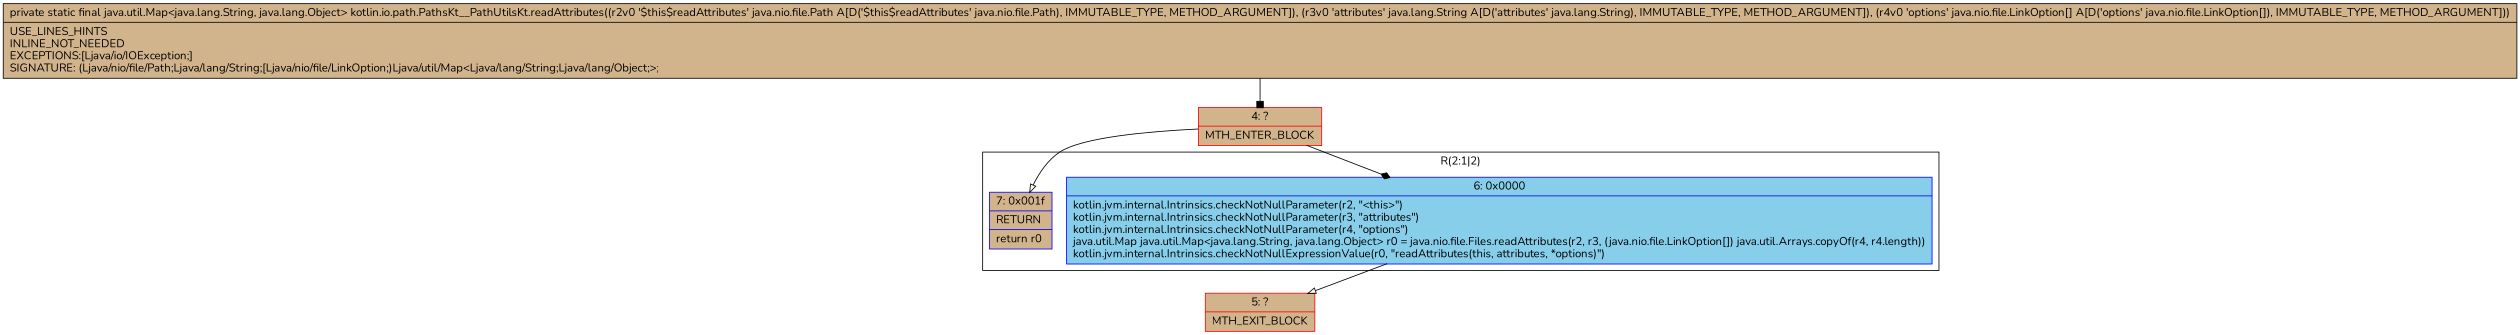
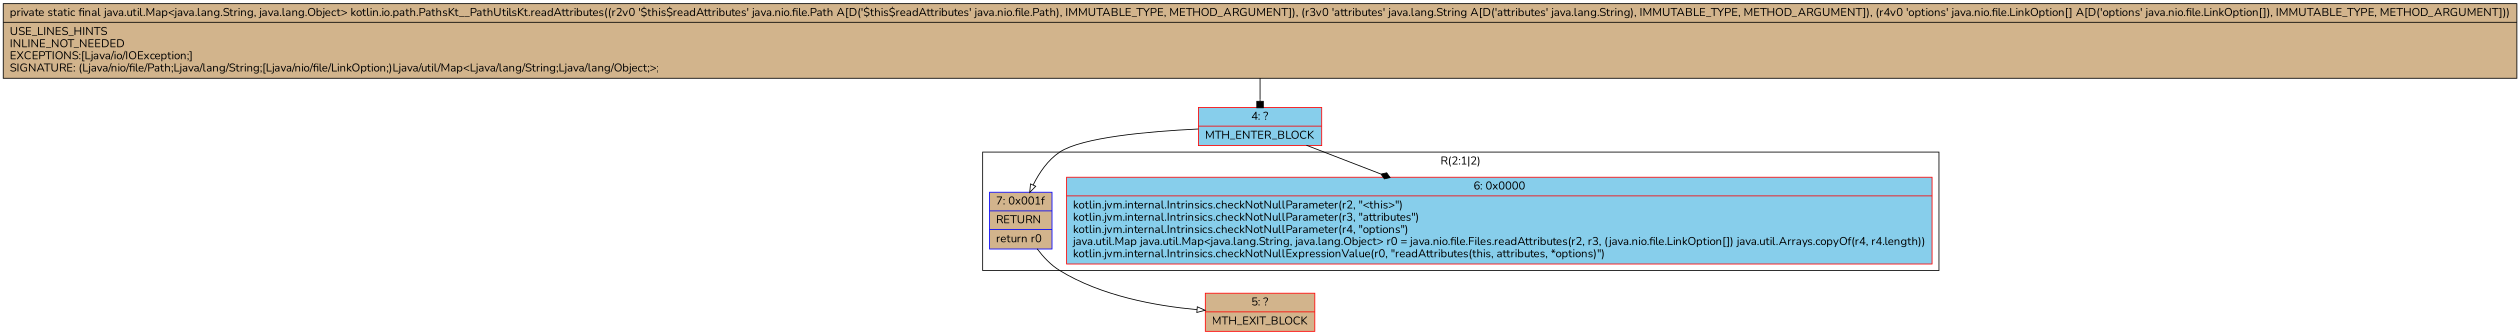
  digraph {
    fontname=Nunito
    node [color=blue fillcolor=tan fontname=Nunito shape=record style=filled]
    edge [arrowhead=onormal fontname=Nunito]
-   n1 [fillcolor=skyblue label="{6\:\ 0x0000|kotlin.jvm.internal.Intrinsics.checkNotNullParameter(r2, \"\<this\>\")\lkotlin.jvm.internal.Intrinsics.checkNotNullParameter(r3, \"attributes\")\lkotlin.jvm.internal.Intrinsics.checkNotNullParameter(r4, \"options\")\ljava.util.Map java.util.Map\<java.lang.String, java.lang.Object\> r0 = java.nio.file.Files.readAttributes(r2, r3, (java.nio.file.LinkOption[]) java.util.Arrays.copyOf(r4, r4.length))\lkotlin.jvm.internal.Intrinsics.checkNotNullExpressionValue(r0, \"readAttributes(this, attributes, *options)\")\l}"]
+   n1 [color=red fillcolor=skyblue label="{6\:\ 0x0000|kotlin.jvm.internal.Intrinsics.checkNotNullParameter(r2, \"\<this\>\")\lkotlin.jvm.internal.Intrinsics.checkNotNullParameter(r3, \"attributes\")\lkotlin.jvm.internal.Intrinsics.checkNotNullParameter(r4, \"options\")\ljava.util.Map java.util.Map\<java.lang.String, java.lang.Object\> r0 = java.nio.file.Files.readAttributes(r2, r3, (java.nio.file.LinkOption[]) java.util.Arrays.copyOf(r4, r4.length))\lkotlin.jvm.internal.Intrinsics.checkNotNullExpressionValue(r0, \"readAttributes(this, attributes, *options)\")\l}"]
    n2 [label="{7\:\ 0x001f|RETURN\l|return r0\l}"]
    n3 [color=red label="{5\:\ ?|MTH_EXIT_BLOCK\l}"]
-   n4 [color=red label="{4\:\ ?|MTH_ENTER_BLOCK\l}"]
+   n4 [color=red fillcolor=skyblue label="{4\:\ ?|MTH_ENTER_BLOCK\l}"]
    n5 [label="{private static final java.util.Map\<java.lang.String, java.lang.Object\> kotlin.io.path.PathsKt__PathUtilsKt.readAttributes((r2v0 '$this$readAttributes' java.nio.file.Path A[D('$this$readAttributes' java.nio.file.Path), IMMUTABLE_TYPE, METHOD_ARGUMENT]), (r3v0 'attributes' java.lang.String A[D('attributes' java.lang.String), IMMUTABLE_TYPE, METHOD_ARGUMENT]), (r4v0 'options' java.nio.file.LinkOption[] A[D('options' java.nio.file.LinkOption[]), IMMUTABLE_TYPE, METHOD_ARGUMENT]))  | USE_LINES_HINTS\lINLINE_NOT_NEEDED\lEXCEPTIONS:[Ljava\/io\/IOException;]\lSIGNATURE: (Ljava\/nio\/file\/Path;Ljava\/lang\/String;[Ljava\/nio\/file\/LinkOption;)Ljava\/util\/Map\<Ljava\/lang\/String;Ljava\/lang\/Object;\>;\l}" color=""]
    subgraph cluster_1 {
      label="R(2:1|2)"
      n1
      n2
    }
-   n1 -> n3
+   n2 -> n3
    n4 -> n1 [arrowhead=diamond]
    n4 -> n2
    n5 -> n4 [arrowhead=box]
  }
